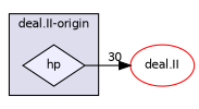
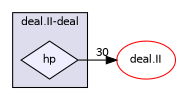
  digraph {
    compound=true
    rankdir=LR
    node [fontname=Helvetica fontsize=10 style=filled]
    n1 [fillcolor="#eeeeff" label=hp pencolor=black shape=diamond]
    n2 [color=red fillcolor=white label="deal.II" shape=ellipse]
    subgraph cluster_1 {
      bgcolor="#ddddee"
      fontname=Helvetica
      fontsize=10
-     label="deal.II-origin"
+     label="deal.II-deal"
      pencolor=black
      n1
    }
    n1 -> n2 [headlabel=30 labeldistance=1.5 labelfontname=Helvetica labelfontsize=10]
  }
